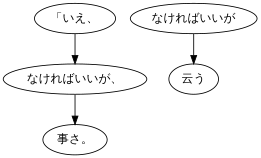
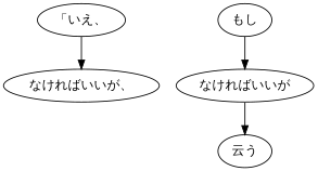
  digraph {
    fontname="Comic Neue"
    node [fontname="Comic Neue"]
    edge [fontname="Comic Neue"]
    n1 [label="「いえ、"]
    n2 [label="なければいいが、"]
-   n3 [label="事さ。"]
+   n4 [label="もし"]
    n5 [label="なければいいが"]
    n6 [label="云う"]
    n1 -> n2
-   n2 -> n3
+   n4 -> n5
    n5 -> n6
  }
